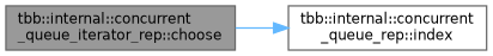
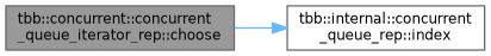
  digraph {
    rankdir=LR
    node [fontname=Helvetica fontsize=10 shape=box style=filled]
-   n1 [color=gray40 fillcolor=grey60 fontcolor=black height=0.2 label="tbb::internal::concurrent\l_queue_iterator_rep::choose" width=0.4]
+   n1 [color=gray40 fillcolor=grey60 fontcolor=black height=0.2 label="tbb::concurrent::concurrent\l_queue_iterator_rep::choose" width=0.4]
    n2 [color=grey40 fillcolor=white height=0.2 label="tbb::internal::concurrent\l_queue_rep::index" width=0.4]
    n1 -> n2 [color=steelblue1 fontname=Helvetica fontsize=10 labelfontname=Helvetica labelfontsize=10 style=solid]
  }
